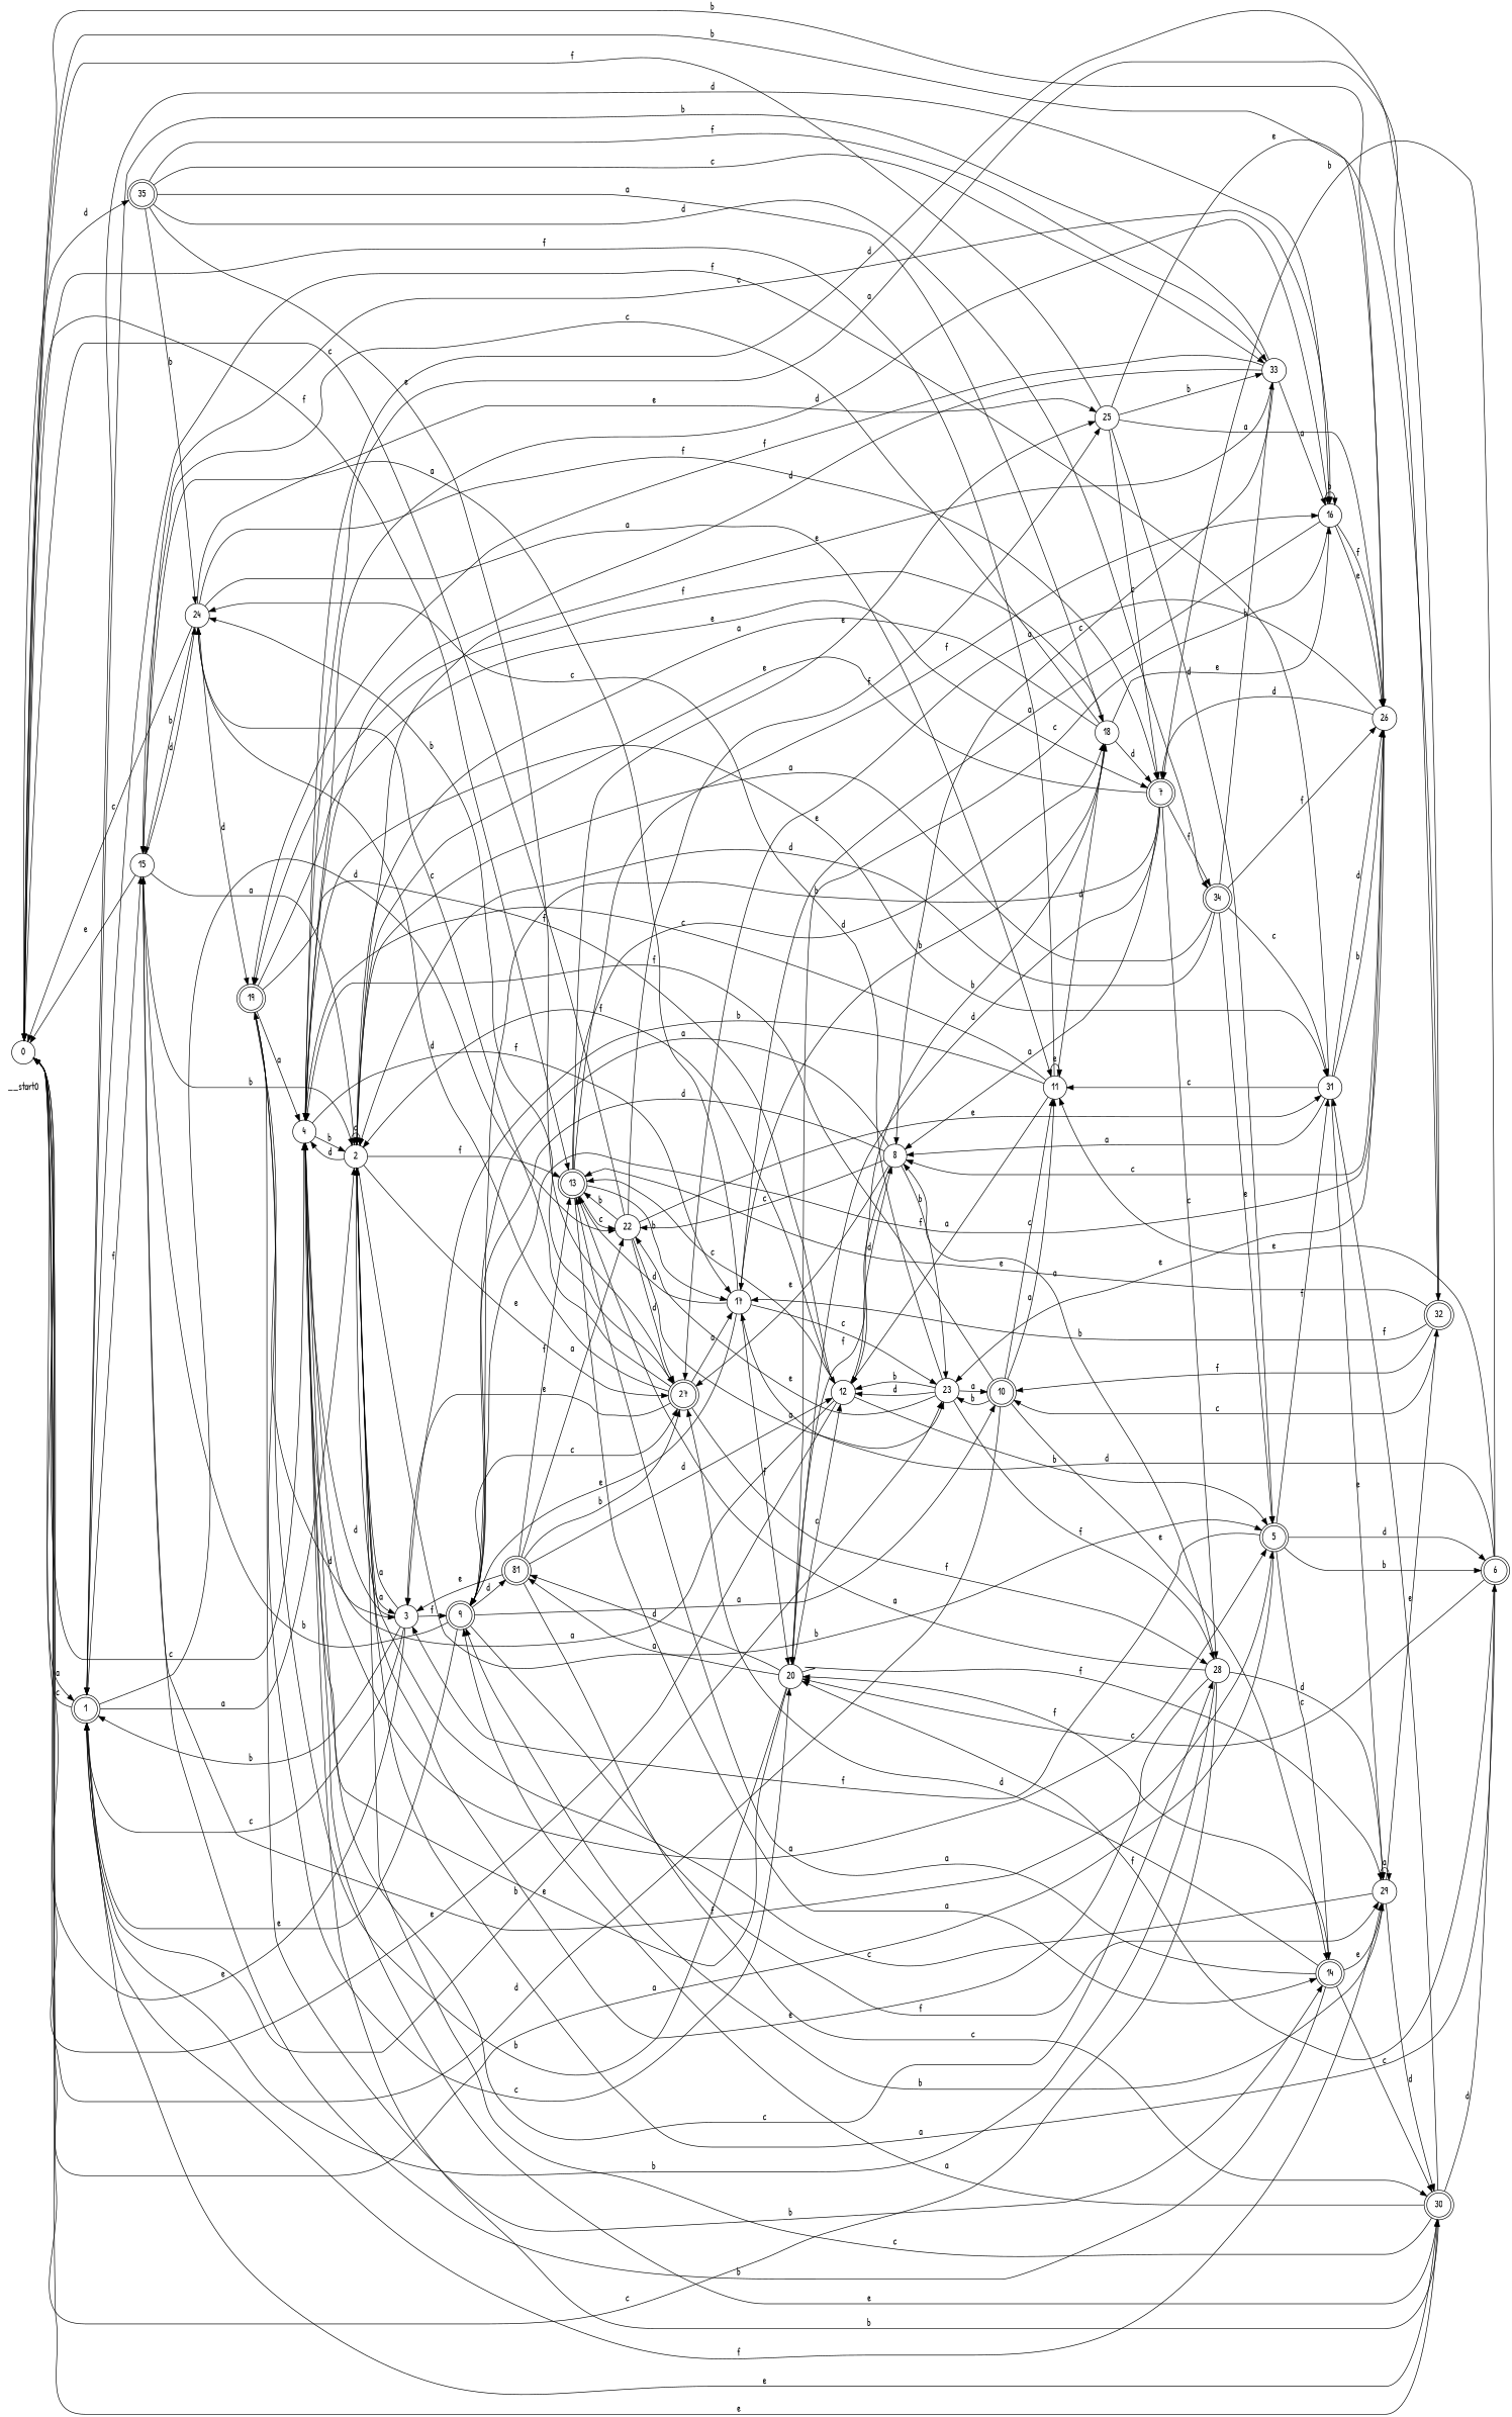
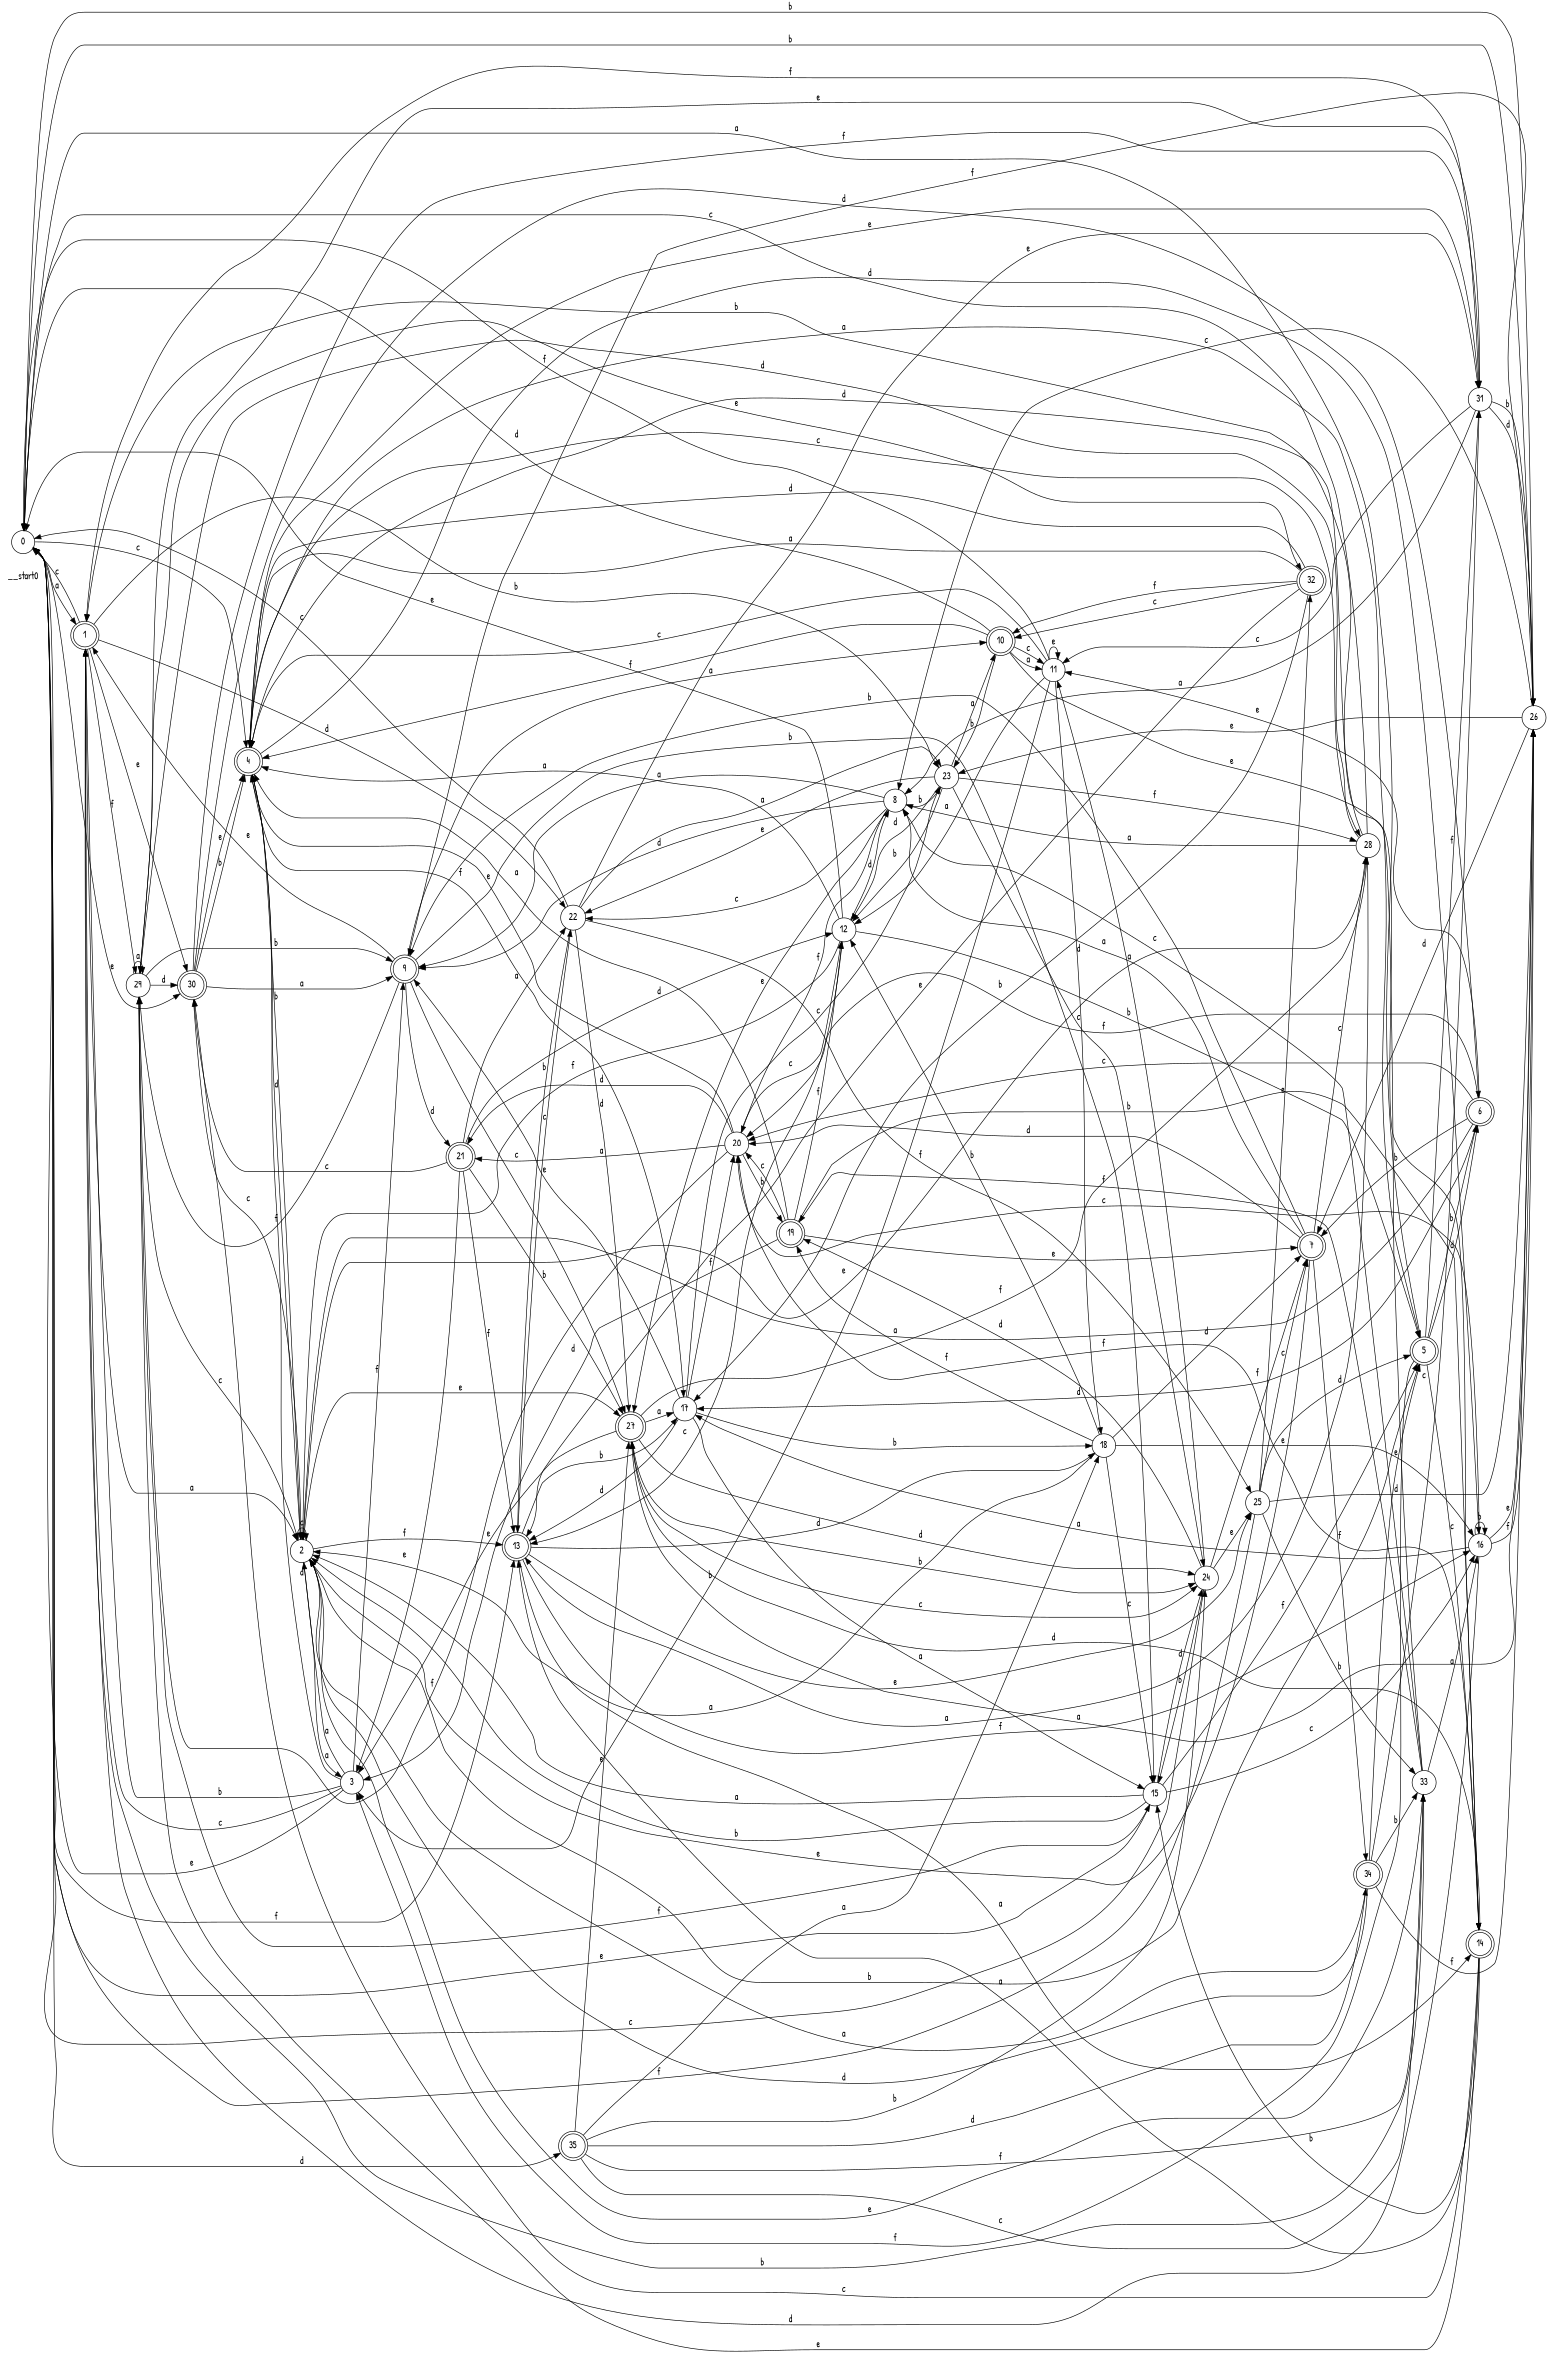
  digraph {
    fontname="Patrick Hand"
    rankdir=LR
    node [fontname="Patrick Hand" shape=circle color=black fillcolor=white style=filled]
    edge [fontname="Patrick Hand"]
    __start0 [shape=none color="" fillcolor="" style=""]
    n2 [label=0]
    n3 [label=1 shape=doublecircle style="rounded,filled"]
-   n4 [label=4]
+   n4 [label=4 shape=doublecircle]
    n5 [label=13 shape=doublecircle style="rounded,filled"]
    n6 [label=26]
    n7 [label=30 shape=doublecircle style="rounded,filled"]
    n8 [label=35 shape=doublecircle style="rounded,filled"]
    n9 [label=2]
    n10 [label=22]
    n11 [label=23]
    n12 [label=29]
    n13 [label=5 shape=doublecircle style="rounded,filled"]
    n14 [label=16]
    n15 [label=17]
    n16 [label=28]
    n17 [label=31]
    n18 [label=14 shape=doublecircle style="rounded,filled"]
    n19 [label=18]
    n20 [label=25]
    n21 [label=27 shape=doublecircle style="rounded,filled"]
    n22 [label=9 shape=doublecircle style="rounded,filled"]
    n23 [label=7 shape=doublecircle style="rounded,filled"]
    n24 [label=8]
    n25 [label=6 shape=doublecircle style="rounded,filled"]
    n26 [label=34 shape=doublecircle style="rounded,filled"]
    n27 [label=24]
    n28 [label=33]
    n29 [label=3]
    n30 [label=10 shape=doublecircle style="rounded,filled"]
    n31 [label=12]
    n32 [label=15]
    n33 [label=32 shape=doublecircle style="rounded,filled"]
-   n34 [label=81 shape=doublecircle style="rounded,filled"]
+   n34 [label=21 shape=doublecircle style="rounded,filled"]
    n35 [label=20]
    n36 [label=11]
    n37 [label=19 shape=doublecircle style="rounded,filled"]
    n2 -> n3 [label=a]
    n2 -> n4 [label=c]
    n2 -> n5 [label=f]
    n2 -> n6 [label=b]
    n2 -> n7 [label=e]
    n2 -> n8 [label=d]
    n3 -> n2 [label=c]
    n3 -> n7 [label=e]
    n3 -> n9 [label=a]
    n3 -> n10 [label=d]
    n3 -> n11 [label=b]
    n3 -> n12 [label=f]
    n4 -> n9 [label=b]
    n4 -> n13 [label=a]
    n4 -> n14 [label=d]
    n4 -> n15 [label=f]
    n4 -> n16 [label=c]
    n4 -> n17 [label=e]
    n5 -> n10 [label=c]
    n5 -> n14 [label=f]
    n5 -> n15 [label=b]
    n5 -> n18 [label=a]
    n5 -> n19 [label=d]
    n5 -> n20 [label=e]
    n6 -> n2 [label=b]
    n6 -> n11 [label=e]
    n6 -> n21 [label=a]
    n6 -> n22 [label=f]
    n6 -> n23 [label=d]
    n6 -> n24 [label=c]
    n7 -> n4 [label=b]
    n7 -> n4 [label=e]
    n7 -> n9 [label=c]
    n7 -> n17 [label=f]
    n7 -> n22 [label=a]
    n7 -> n25 [label=d]
    n8 -> n19 [label=a]
    n8 -> n21 [label=e]
    n8 -> n26 [label=d]
    n8 -> n27 [label=b]
    n8 -> n28 [label=c]
    n8 -> n28 [label=f]
    n9 -> n4 [label=d]
    n9 -> n5 [label=f]
    n9 -> n9 [label=c]
    n9 -> n13 [label=b]
    n9 -> n21 [label=e]
    n9 -> n29 [label=a]
    n10 -> n2 [label=c]
    n10 -> n5 [label=b]
    n10 -> n11 [label=a]
    n10 -> n17 [label=e]
    n10 -> n20 [label=f]
    n10 -> n21 [label=d]
    n11 -> n10 [label=e]
    n11 -> n16 [label=f]
    n11 -> n27 [label=c]
    n11 -> n30 [label=a]
    n11 -> n31 [label=b]
    n11 -> n31 [label=d]
    n12 -> n7 [label=d]
    n12 -> n9 [label=c]
    n12 -> n12 [label=a]
    n12 -> n22 [label=b]
-   n3 -> n32 [label=f]
+   n12 -> n32 [label=f]
    n12 -> n33 [label=e]
    n13 -> n2 [label=a]
    n13 -> n17 [label=f]
    n13 -> n18 [label=c]
    n13 -> n25 [label=b]
    n13 -> n25 [label=d]
    n13 -> n29 [label=f]
    n14 -> n3 [label=d]
    n14 -> n6 [label=e]
    n14 -> n6 [label=f]
    n14 -> n14 [label=b]
    n14 -> n15 [label=a]
    n14 -> n35 [label=c]
    n15 -> n5 [label=d]
    n15 -> n11 [label=c]
    n15 -> n19 [label=b]
    n15 -> n22 [label=e]
    n15 -> n32 [label=a]
    n15 -> n35 [label=f]
    n16 -> n2 [label=c]
    n16 -> n3 [label=b]
    n16 -> n5 [label=a]
    n16 -> n9 [label=e]
    n16 -> n12 [label=d]
    n16 -> n24 [label=a]
    n17 -> n3 [label=f]
    n17 -> n6 [label=b]
    n17 -> n6 [label=d]
    n17 -> n12 [label=e]
    n17 -> n24 [label=a]
    n17 -> n36 [label=c]
    n18 -> n5 [label=a]
    n18 -> n7 [label=c]
    n18 -> n12 [label=e]
    n18 -> n21 [label=d]
    n18 -> n32 [label=b]
    n18 -> n35 [label=f]
    n19 -> n9 [label=a]
    n19 -> n14 [label=e]
    n19 -> n23 [label=d]
    n19 -> n31 [label=b]
    n19 -> n32 [label=c]
    n19 -> n37 [label=f]
    n20 -> n2 [label=f]
-   n20 -> n6 [label=a]
+   n20 -> n6 [label=d]
    n20 -> n13 [label=d]
    n20 -> n23 [label=c]
    n20 -> n28 [label=b]
    n20 -> n33 [label=e]
    n21 -> n15 [label=a]
    n21 -> n16 [label=f]
    n21 -> n27 [label=b]
    n21 -> n27 [label=c]
    n21 -> n27 [label=d]
    n21 -> n29 [label=e]
    n22 -> n3 [label=e]
    n22 -> n12 [label=f]
    n22 -> n21 [label=c]
    n22 -> n30 [label=a]
    n22 -> n32 [label=b]
    n22 -> n34 [label=d]
    n23 -> n9 [label=e]
    n23 -> n16 [label=c]
    n23 -> n22 [label=b]
    n23 -> n24 [label=a]
    n23 -> n26 [label=f]
    n23 -> n35 [label=d]
    n24 -> n10 [label=c]
    n24 -> n11 [label=b]
    n24 -> n21 [label=e]
    n24 -> n22 [label=a]
    n24 -> n22 [label=d]
    n24 -> n35 [label=f]
    n25 -> n9 [label=a]
    n25 -> n15 [label=d]
    n25 -> n23 [label=b]
    n25 -> n35 [label=c]
    n25 -> n35 [label=f]
    n25 -> n36 [label=e]
    n26 -> n6 [label=f]
    n26 -> n9 [label=a]
    n26 -> n9 [label=d]
    n26 -> n13 [label=e]
    n26 -> n17 [label=c]
    n26 -> n28 [label=b]
    n27 -> n2 [label=c]
    n27 -> n20 [label=e]
    n27 -> n23 [label=f]
    n27 -> n32 [label=b]
    n27 -> n36 [label=a]
    n27 -> n37 [label=d]
    n28 -> n3 [label=b]
    n28 -> n4 [label=d]
    n28 -> n9 [label=e]
    n28 -> n14 [label=a]
    n28 -> n24 [label=c]
    n28 -> n37 [label=f]
    n29 -> n2 [label=e]
    n29 -> n3 [label=b]
    n29 -> n3 [label=c]
    n29 -> n4 [label=d]
    n29 -> n9 [label=a]
    n29 -> n22 [label=f]
    n30 -> n2 [label=d]
    n30 -> n4 [label=f]
    n30 -> n11 [label=b]
    n30 -> n18 [label=e]
    n30 -> n36 [label=a]
    n30 -> n36 [label=c]
    n31 -> n2 [label=e]
    n31 -> n4 [label=a]
    n31 -> n5 [label=c]
    n31 -> n9 [label=f]
    n31 -> n13 [label=b]
    n31 -> n24 [label=d]
    n32 -> n2 [label=e]
    n32 -> n9 [label=a]
    n32 -> n9 [label=b]
    n32 -> n13 [label=f]
    n32 -> n14 [label=c]
    n32 -> n27 [label=d]
    n33 -> n4 [label=a]
    n33 -> n4 [label=d]
    n33 -> n5 [label=e]
    n33 -> n15 [label=b]
    n33 -> n30 [label=c]
    n33 -> n30 [label=f]
    n34 -> n5 [label=f]
    n34 -> n7 [label=c]
    n34 -> n10 [label=a]
    n34 -> n21 [label=b]
    n34 -> n29 [label=e]
    n34 -> n31 [label=d]
    n35 -> n4 [label=e]
    n35 -> n12 [label=f]
    n35 -> n31 [label=c]
    n35 -> n34 [label=a]
    n35 -> n34 [label=d]
    n35 -> n37 [label=b]
    n36 -> n2 [label=f]
    n36 -> n4 [label=c]
    n36 -> n19 [label=d]
    n36 -> n29 [label=b]
    n36 -> n31 [label=a]
    n36 -> n36 [label=e]
    n37 -> n4 [label=a]
    n37 -> n18 [label=b]
    n37 -> n23 [label=e]
    n37 -> n29 [label=d]
    n37 -> n31 [label=f]
    n37 -> n35 [label=c]
  }
